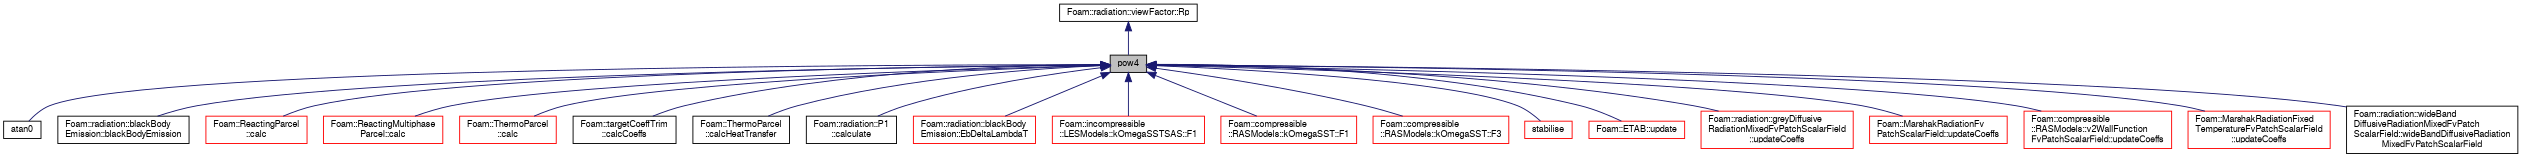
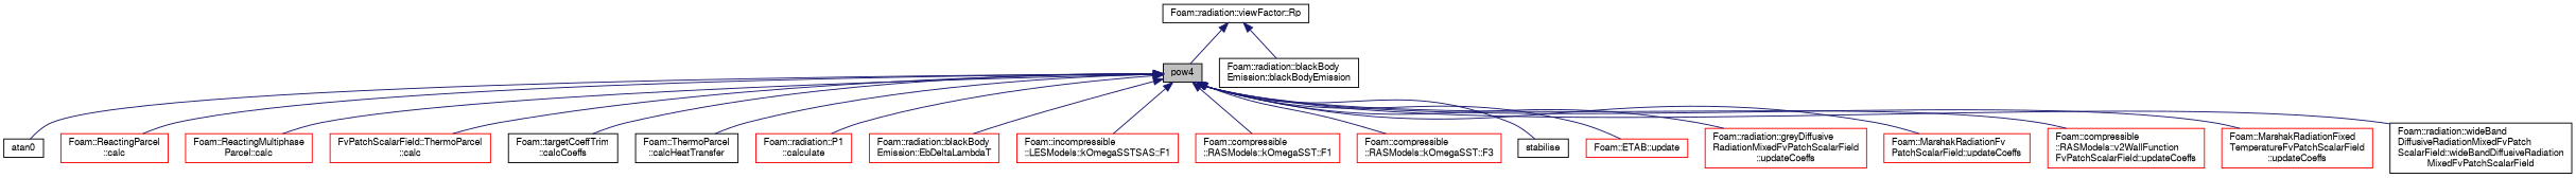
  digraph {
    rankdir=TB
    node [color=red fontname=FreeSans fontsize=10 shape=record]
    edge [color=midnightblue dir=back fontname=FreeSans fontsize=10 labelfontname=FreeSans labelfontsize=10 style=solid]
    n1 [color=black fillcolor=grey75 fontcolor=black height=0.2 label=pow4 style=filled width=0.4]
    n2 [color=black height=0.2 label=atan0 width=0.4]
    n3 [color=black height=0.2 label="Foam::radiation::blackBody\lEmission::blackBodyEmission" width=0.4]
    n4 [height=0.2 label="Foam::ReactingParcel\l::calc" width=0.4]
    n5 [height=0.2 label="Foam::ReactingMultiphase\lParcel::calc" width=0.4]
-   n6 [height=0.2 label="Foam::ThermoParcel\l::calc" width=0.4]
+   n6 [height=0.2 label="FvPatchScalarField::ThermoParcel\l::calc" width=0.4]
    n7 [color=black height=0.2 label="Foam::targetCoeffTrim\l::calcCoeffs" width=0.4]
    n8 [color=black height=0.2 label="Foam::ThermoParcel\l::calcHeatTransfer" width=0.4]
-   n9 [color=black height=0.2 label="Foam::radiation::P1\l::calculate" width=0.4]
+   n9 [height=0.2 label="Foam::radiation::P1\l::calculate" width=0.4]
    n10 [height=0.2 label="Foam::radiation::blackBody\lEmission::EbDeltaLambdaT" width=0.4]
    n11 [height=0.2 label="Foam::incompressible\l::LESModels::kOmegaSSTSAS::F1" width=0.4]
    n12 [height=0.2 label="Foam::compressible\l::RASModels::kOmegaSST::F1" width=0.4]
    n13 [height=0.2 label="Foam::compressible\l::RASModels::kOmegaSST::F3" width=0.4]
-   n14 [height=0.2 label=stabilise width=0.4]
+   n14 [color=black height=0.2 label=stabilise width=0.4]
    n15 [height=0.2 label="Foam::ETAB::update" width=0.4]
    n16 [height=0.2 label="Foam::radiation::greyDiffusive\lRadiationMixedFvPatchScalarField\l::updateCoeffs" width=0.4]
    n17 [height=0.2 label="Foam::MarshakRadiationFv\lPatchScalarField::updateCoeffs" width=0.4]
    n18 [height=0.2 label="Foam::compressible\l::RASModels::v2WallFunction\lFvPatchScalarField::updateCoeffs" width=0.4]
    n19 [height=0.2 label="Foam::MarshakRadiationFixed\lTemperatureFvPatchScalarField\l::updateCoeffs" width=0.4]
    n20 [color=black height=0.2 label="Foam::radiation::wideBand\lDiffusiveRadiationMixedFvPatch\lScalarField::wideBandDiffusiveRadiation\lMixedFvPatchScalarField" width=0.4]
    n21 [color=black height=0.2 label="Foam::radiation::viewFactor::Rp" width=0.4]
    n1 -> n2
-   n1 -> n3
+   n21 -> n3
    n1 -> n4
    n1 -> n5
    n1 -> n6
    n1 -> n7
    n1 -> n8
    n1 -> n9
    n1 -> n10
    n1 -> n11
    n1 -> n12
    n1 -> n13
    n1 -> n14
    n1 -> n15
    n1 -> n16
    n1 -> n17
    n1 -> n18
    n1 -> n19
    n1 -> n20
    n21 -> n1
  }
